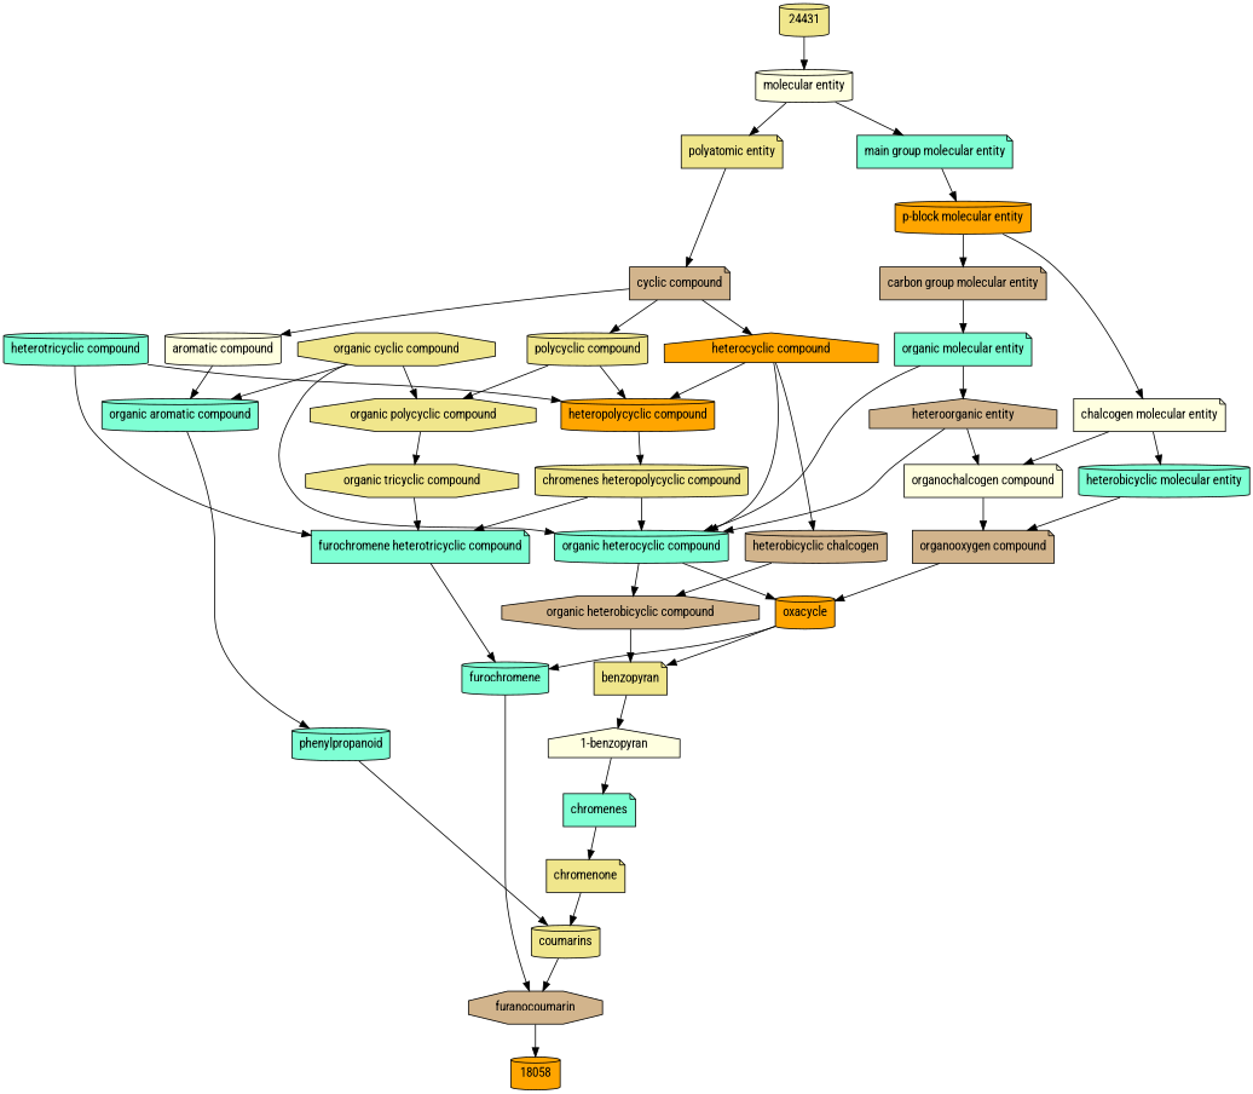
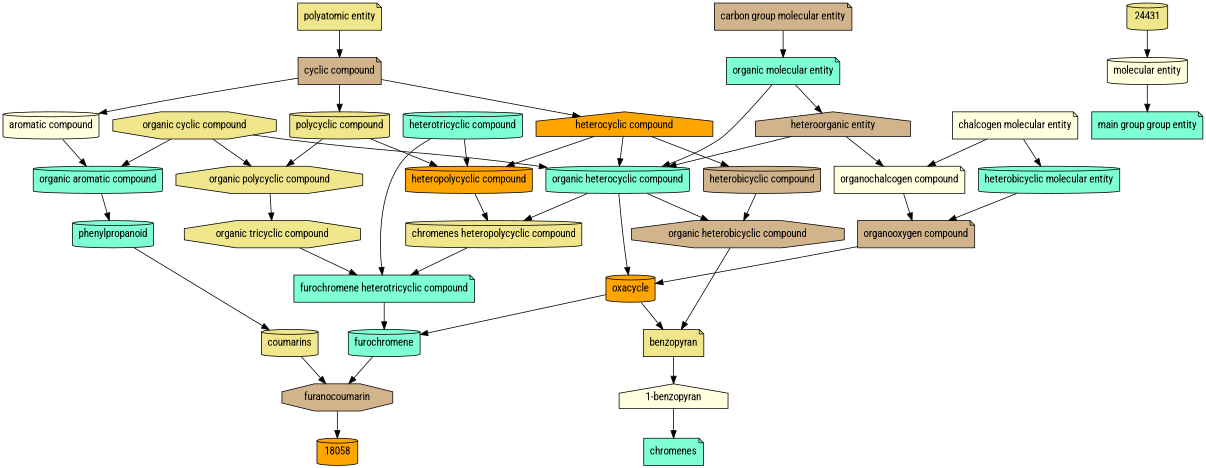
  digraph {
    fontname="Roboto Condensed"
    node [fillcolor=aquamarine fontname="Roboto Condensed" shape=cylinder style=filled]
    edge [fontname="Roboto Condensed"]
    n1 [fillcolor=orange label=18058]
    n2 [fillcolor=tan label=furanocoumarin shape=octagon]
    n3 [label=furochromene]
    n4 [fillcolor=khaki label=coumarins]
    n5 [label="furochromene heterotricyclic compound" shape=note]
    n6 [fillcolor=orange label=oxacycle]
    n7 [fillcolor=khaki label=benzopyran shape=note]
    n8 [fillcolor=lightyellow label="1-benzopyran" shape=house]
    n9 [label=phenylpropanoid]
-   n10 [fillcolor=khaki label=chromenone shape=note]
    n11 [fillcolor=khaki label="chromenes heteropolycyclic compound"]
    n12 [label="heterotricyclic compound"]
    n13 [fillcolor=orange label="heteropolycyclic compound"]
    n14 [fillcolor=khaki label="organic tricyclic compound" shape=octagon]
    n15 [label="organic heterocyclic compound"]
    n16 [fillcolor=tan label="organic heterobicyclic compound" shape=octagon]
    n17 [fillcolor=tan label="organooxygen compound" shape=note]
    n18 [label="organic aromatic compound"]
    n19 [label=chromenes shape=note]
    n20 [fillcolor=khaki label="organic polycyclic compound" shape=octagon]
    n21 [fillcolor=tan label="heteroorganic entity" shape=house]
    n22 [fillcolor=lightyellow label="organochalcogen compound" shape=note]
    n23 [fillcolor=khaki label="organic cyclic compound" shape=octagon]
    n24 [fillcolor=orange label="heterocyclic compound" shape=house]
-   n25 [fillcolor=tan label="heterobicyclic chalcogen"]
+   n25 [fillcolor=tan label="heterobicyclic compound"]
    n26 [label="heterobicyclic molecular entity"]
    n27 [fillcolor=lightyellow label="aromatic compound"]
    n28 [fillcolor=khaki label="polycyclic compound"]
    n29 [label="organic molecular entity" shape=note]
    n30 [fillcolor=tan label="cyclic compound" shape=note]
    n31 [fillcolor=lightyellow label="chalcogen molecular entity" shape=note]
    n32 [fillcolor=tan label="carbon group molecular entity" shape=note]
    n33 [fillcolor=khaki label="polyatomic entity" shape=note]
-   n34 [fillcolor=orange label="p-block molecular entity"]
    n35 [fillcolor=lightyellow label="molecular entity"]
-   n36 [label="main group molecular entity" shape=note]
+   n36 [label="main group group entity" shape=note]
    n37 [fillcolor=khaki label=24431]
    n2 -> n1
    n3 -> n2
    n4 -> n2
    n5 -> n3
    n6 -> n3
    n6 -> n7
    n7 -> n8
    n8 -> n19
    n9 -> n4
-   n10 -> n4
    n11 -> n5
    n12 -> n5
    n12 -> n13
    n13 -> n11
    n14 -> n5
    n15 -> n6
-   n11 -> n15
+   n15 -> n11
    n15 -> n16
    n16 -> n7
    n17 -> n6
    n18 -> n9
-   n19 -> n10
    n20 -> n14
    n21 -> n15
    n21 -> n22
    n22 -> n17
    n23 -> n15
    n23 -> n18
    n23 -> n20
    n24 -> n13
    n24 -> n15
    n24 -> n25
    n25 -> n16
    n26 -> n17
    n27 -> n18
    n28 -> n13
    n28 -> n20
    n29 -> n15
    n29 -> n21
    n30 -> n24
    n30 -> n27
    n30 -> n28
    n31 -> n22
    n31 -> n26
    n32 -> n29
    n33 -> n30
-   n34 -> n31
-   n34 -> n32
-   n35 -> n33
    n35 -> n36
-   n36 -> n34
    n37 -> n35
  }
